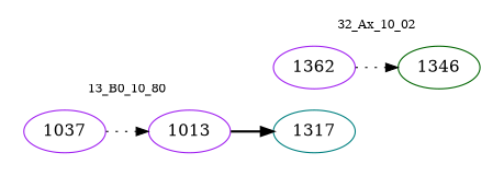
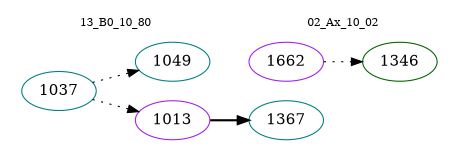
  digraph {
    rankdir=LR
    node [color=teal]
    edge [color=black style=dotted]
-   n1 [color=purple label=1362]
+   n1 [color=purple label=1662]
    n2 [color=darkgreen label=1346]
-   n3 [label=1317]
-   n4 [color=purple label=1037]
+   n3 [label=1367]
+   n4 [label=1037]
    n5 [color=purple label=1013]
+   n6 [label=1049]
    subgraph cluster_1 {
      color=white
      fontsize=10
-     label="32_Ax_10_02"
+     label="02_Ax_10_02"
      n1
      n2
      n3
    }
    subgraph cluster_2 {
      color=white
      fontsize=10
      label="13_B0_10_80"
      n4
      n5
+     n6
    }
    n1 -> n2
    n4 -> n5
+   n4 -> n6
    n5 -> n3 [style=bold]
  }
